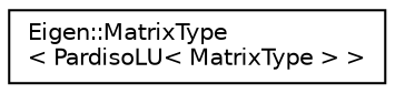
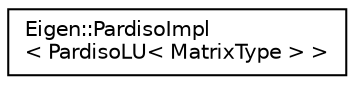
  digraph {
    rankdir=LR
-   n1 [color=black fillcolor=white fontname=Helvetica fontsize=10 height=0.2 label="Eigen::MatrixType\l\< PardisoLU\< MatrixType \> \>" shape=record style=filled width=0.4]
+   n1 [color=black fillcolor=white fontname=Helvetica fontsize=10 height=0.2 label="Eigen::PardisoImpl\l\< PardisoLU\< MatrixType \> \>" shape=record style=filled width=0.4]
  }
